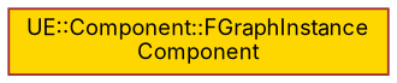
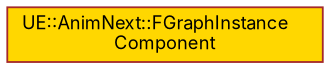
  digraph {
    rankdir=TB
    fontname=Inter
-   n1 [color=brown fillcolor=gold fontname=Inter fontsize=10 height=0.2 label="UE::Component::FGraphInstance\lComponent" shape=box style=filled width=0.4]
+   n1 [color=brown fillcolor=gold fontname=Inter fontsize=10 height=0.2 label="UE::AnimNext::FGraphInstance\lComponent" shape=box style=filled width=0.4]
  }
